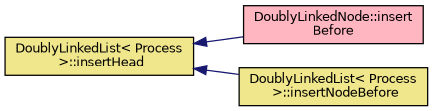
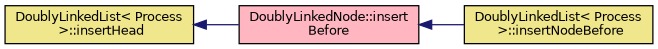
  digraph {
    rankdir=LR
    node [color=black fillcolor=khaki fontname=Helvetica fontsize=10 shape=record style=filled]
    edge [color=midnightblue dir=back fontname=Helvetica fontsize=10 labelfontname=Helvetica labelfontsize=10 style=solid]
    n1 [fillcolor=lightpink fontcolor=black height=0.2 label="DoublyLinkedNode::insert\lBefore" width=0.4]
    n2 [height=0.2 label="DoublyLinkedList\< Process\l \>::insertNodeBefore" width=0.4]
    n3 [height=0.2 label="DoublyLinkedList\< Process\l \>::insertHead" width=0.4]
-   n3 -> n2
+   n1 -> n2
    n3 -> n1
  }
